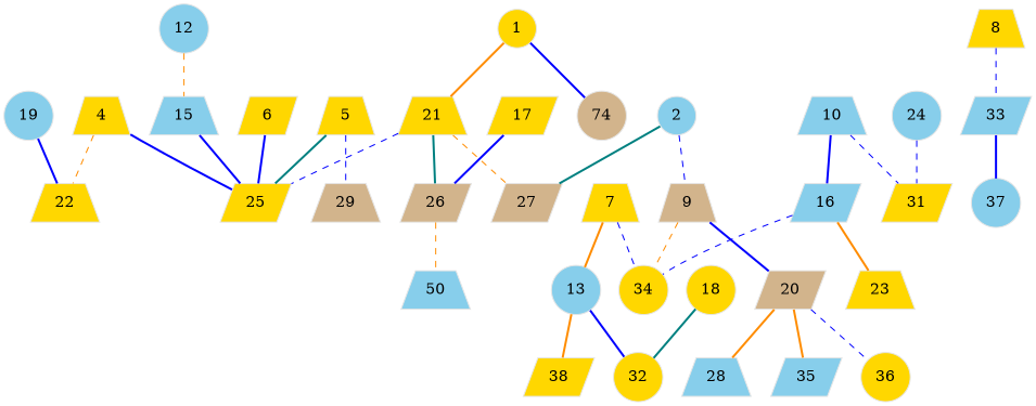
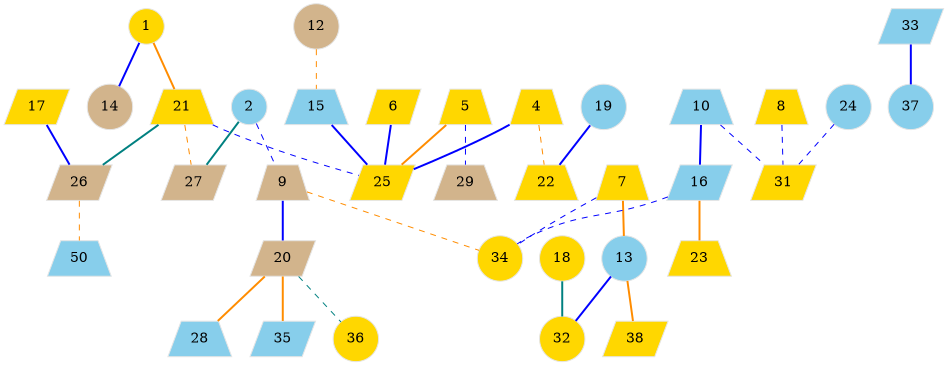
  graph {
    node [color=gray90 fillcolor=gold shape=trapezium style=filled]
    edge [color=blue style=bold weight=1.0]
-   14 [fillcolor=tan shape=circle label=74]
+   14 [fillcolor=tan shape=circle]
    1 [shape=circle]
    21
    25 [shape=parallelogram]
    26 [fillcolor=tan shape=parallelogram]
    27 [fillcolor=tan shape=parallelogram]
    2 [fillcolor=skyblue shape=circle]
    9 [fillcolor=tan]
    34 [shape=circle]
    20 [fillcolor=tan shape=parallelogram]
    15 [fillcolor=skyblue]
    4
    22
    5
    29 [fillcolor=tan]
    6 [shape=parallelogram]
    7
    13 [fillcolor=skyblue shape=circle]
    32 [shape=circle]
    38 [shape=parallelogram]
    8
    33 [fillcolor=skyblue shape=parallelogram]
    37 [fillcolor=skyblue shape=circle]
    28 [fillcolor=skyblue]
    35 [fillcolor=skyblue shape=parallelogram]
    36 [shape=circle]
    10 [fillcolor=skyblue]
    16 [fillcolor=skyblue shape=parallelogram]
    31 [shape=parallelogram]
    23
    n31 [fillcolor=skyblue label=50]
-   12 [fillcolor=skyblue shape=circle]
+   12 [fillcolor=tan shape=circle]
    17 [shape=parallelogram]
    18 [shape=circle]
    19 [fillcolor=skyblue shape=circle]
    24 [fillcolor=skyblue shape=circle]
    1 -- 14
    1 -- 21 [color=darkorange]
    21 -- 25 [style=dashed]
    21 -- 26 [color=teal]
    21 -- 27 [color=darkorange style=dashed]
    26 -- n31 [color=darkorange style=dashed]
    2 -- 27 [color=teal]
    2 -- 9 [style=dashed]
    9 -- 34 [color=darkorange style=dashed]
    9 -- 20
    20 -- 28 [color=darkorange]
    20 -- 35 [color=darkorange]
-   20 -- 36 [style=dashed]
+   20 -- 36 [color=teal style=dashed]
    15 -- 25
    4 -- 25
    4 -- 22 [color=darkorange style=dashed]
-   5 -- 25 [color=teal]
+   5 -- 25 [color=darkorange]
    5 -- 29 [style=dashed]
    6 -- 25
    7 -- 34 [style=dashed]
    7 -- 13 [color=darkorange]
    13 -- 32
    13 -- 38 [color=darkorange]
-   8 -- 33 [style=dashed]
+   8 -- 31 [style=dashed]
    33 -- 37
    10 -- 16
    10 -- 31 [style=dashed]
    16 -- 34 [style=dashed]
    16 -- 23 [color=darkorange]
    12 -- 15 [color=darkorange style=dashed]
    17 -- 26
    18 -- 32 [color=teal]
    19 -- 22
    24 -- 31 [style=dashed]
  }
